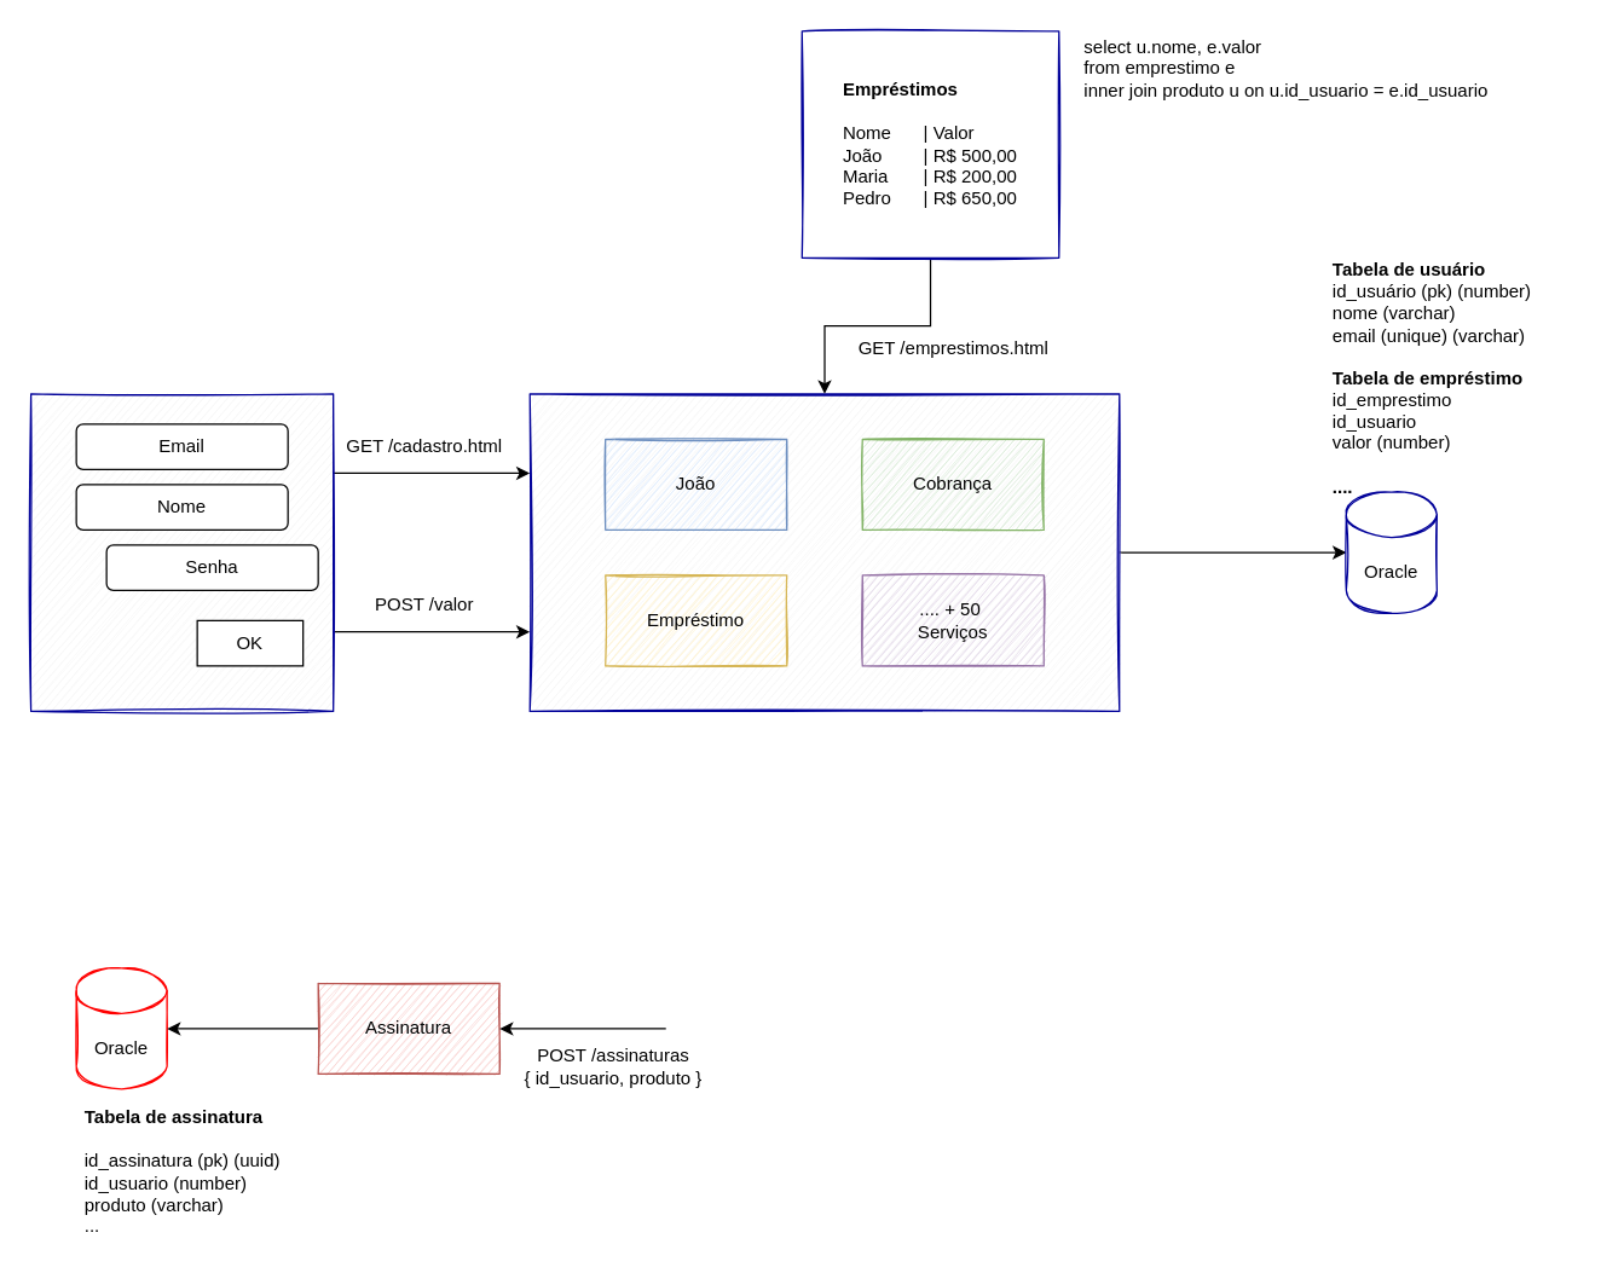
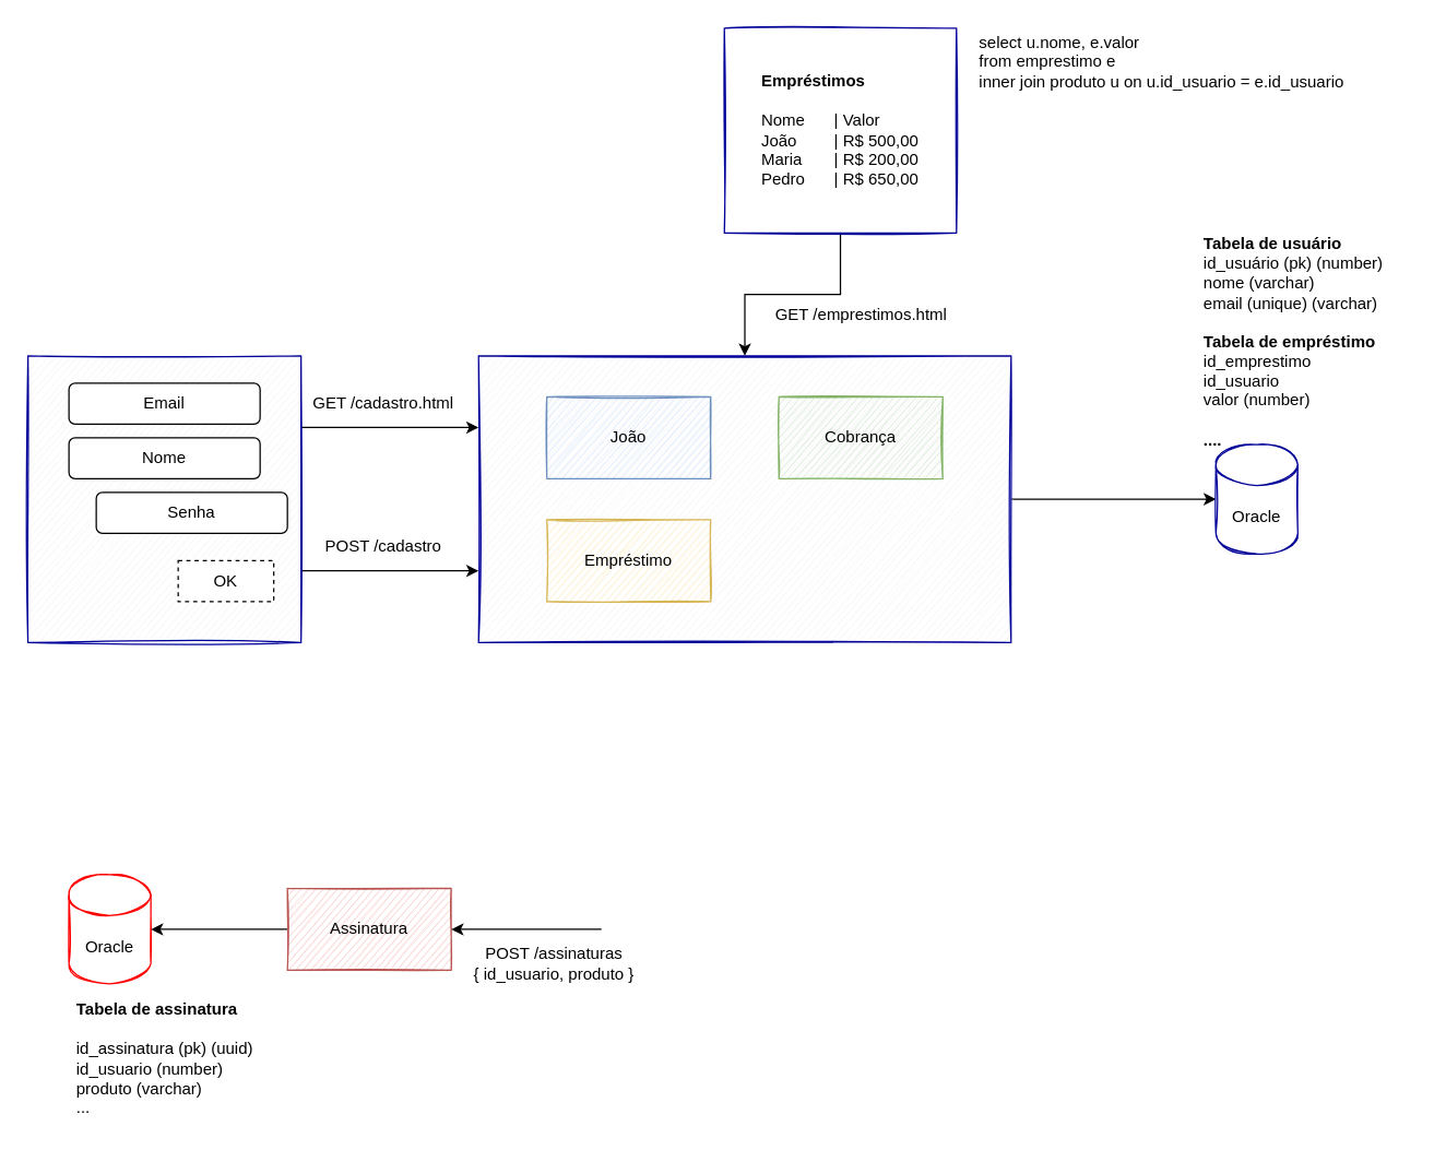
  <mxCell id="0" />
  <mxCell id="1" parent="0" />
  <mxCell id="2" style="edgeStyle=orthogonalEdgeStyle;rounded=0;orthogonalLoop=1;jettySize=auto;html=1;exitX=1;exitY=0.5;exitDx=0;exitDy=0;entryX=0;entryY=0.5;entryDx=0;entryDy=0;entryPerimeter=0;" parent="1" source="3" target="8" edge="1"><mxGeometry relative="1" as="geometry" /></mxCell>
  <mxCell id="3" value="" style="rounded=0;whiteSpace=wrap;html=1;fillColor=#f5f5f5;fontColor=#333333;strokeColor=#000099;shadow=0;sketch=1;" parent="1" vertex="1"><mxGeometry x="350" y="260" width="390" height="210" as="geometry" /></mxCell>
  <mxCell id="4" value="João" style="rounded=0;whiteSpace=wrap;html=1;sketch=1;fillColor=#dae8fc;strokeColor=#6c8ebf;" parent="1" vertex="1"><mxGeometry x="400" y="290" width="120" height="60" as="geometry" /></mxCell>
  <mxCell id="5" value="Cobrança" style="rounded=0;whiteSpace=wrap;html=1;sketch=1;fillColor=#d5e8d4;strokeColor=#82b366;" parent="1" vertex="1"><mxGeometry x="570" y="290" width="120" height="60" as="geometry" /></mxCell>
  <mxCell id="6" value="Empréstimo" style="rounded=0;whiteSpace=wrap;html=1;sketch=1;fillColor=#fff2cc;strokeColor=#d6b656;" parent="1" vertex="1"><mxGeometry x="400" y="380" width="120" height="60" as="geometry" /></mxCell>
- <mxCell id="7" value=".... + 50&amp;nbsp;&lt;br&gt;Serviços" style="rounded=0;whiteSpace=wrap;html=1;sketch=1;fillColor=#e1d5e7;strokeColor=#9673a6;" parent="1" vertex="1"><mxGeometry x="570" y="380" width="120" height="60" as="geometry" /></mxCell>
  <mxCell id="8" value="Oracle" style="shape=cylinder3;whiteSpace=wrap;html=1;boundedLbl=1;backgroundOutline=1;size=15;sketch=1;strokeColor=#000099;" parent="1" vertex="1"><mxGeometry x="890" y="325" width="60" height="80" as="geometry" /></mxCell>
  <mxCell id="9" value="&lt;div style=&quot;text-align: left&quot;&gt;&lt;span&gt;&lt;b&gt;Tabela de usuário&lt;/b&gt;&lt;/span&gt;&lt;/div&gt;&lt;div style=&quot;text-align: left&quot;&gt;&lt;span&gt;id_usuário (pk) (number)&lt;/span&gt;&lt;/div&gt;&lt;div style=&quot;text-align: left&quot;&gt;&lt;span&gt;nome (varchar)&lt;/span&gt;&lt;/div&gt;&lt;div style=&quot;text-align: left&quot;&gt;&lt;span&gt;email (unique) (varchar)&lt;/span&gt;&lt;/div&gt;&lt;div style=&quot;text-align: left&quot;&gt;&lt;span&gt;&lt;br&gt;&lt;/span&gt;&lt;/div&gt;&lt;div style=&quot;text-align: left&quot;&gt;&lt;span&gt;&lt;b&gt;Tabela de empréstimo&lt;/b&gt;&lt;/span&gt;&lt;/div&gt;&lt;div style=&quot;text-align: left&quot;&gt;&lt;span&gt;id_emprestimo&lt;/span&gt;&lt;/div&gt;&lt;div style=&quot;text-align: left&quot;&gt;&lt;span&gt;id_usuario&lt;/span&gt;&lt;/div&gt;&lt;div style=&quot;text-align: left&quot;&gt;&lt;span&gt;valor (number)&lt;/span&gt;&lt;/div&gt;&lt;div style=&quot;text-align: left&quot;&gt;&lt;span&gt;&lt;br&gt;&lt;/span&gt;&lt;/div&gt;&lt;div style=&quot;text-align: left&quot;&gt;&lt;span&gt;&lt;b&gt;....&lt;/b&gt;&lt;/span&gt;&lt;/div&gt;" style="text;html=1;strokeColor=none;fillColor=none;align=center;verticalAlign=middle;whiteSpace=wrap;rounded=0;" parent="1" vertex="1"><mxGeometry x="857" y="190" width="180" height="120" as="geometry" /></mxCell>
  <mxCell id="10" style="edgeStyle=orthogonalEdgeStyle;rounded=0;orthogonalLoop=1;jettySize=auto;html=1;exitX=1;exitY=0.25;exitDx=0;exitDy=0;entryX=0;entryY=0.25;entryDx=0;entryDy=0;" parent="1" source="12" target="3" edge="1"><mxGeometry relative="1" as="geometry" /></mxCell>
  <mxCell id="11" style="edgeStyle=orthogonalEdgeStyle;rounded=0;orthogonalLoop=1;jettySize=auto;html=1;exitX=1;exitY=0.75;exitDx=0;exitDy=0;entryX=0;entryY=0.75;entryDx=0;entryDy=0;" parent="1" source="12" target="3" edge="1"><mxGeometry relative="1" as="geometry" /></mxCell>
  <mxCell id="12" value="" style="rounded=0;whiteSpace=wrap;html=1;fillColor=#f5f5f5;strokeColor=#000099;fontColor=#333333;sketch=1;" parent="1" vertex="1"><mxGeometry x="20" y="260" width="200" height="210" as="geometry" /></mxCell>
  <mxCell id="13" value="Email" style="rounded=1;whiteSpace=wrap;html=1;align=center;" parent="1" vertex="1"><mxGeometry x="50" y="280" width="140" height="30" as="geometry" /></mxCell>
  <mxCell id="14" value="Nome" style="rounded=1;whiteSpace=wrap;html=1;align=center;" parent="1" vertex="1"><mxGeometry x="50" y="320" width="140" height="30" as="geometry" /></mxCell>
  <mxCell id="15" value="Senha" style="rounded=1;whiteSpace=wrap;html=1;align=center;" parent="1" vertex="1"><mxGeometry x="70" y="360" width="140" height="30" as="geometry" /></mxCell>
- <mxCell id="16" value="OK" style="rounded=0;whiteSpace=wrap;html=1;" parent="1" vertex="1"><mxGeometry x="130" y="410" width="70" height="30" as="geometry" /></mxCell>
+ <mxCell id="16" value="OK" style="rounded=0;whiteSpace=wrap;html=1;dashed=1;" parent="1" vertex="1"><mxGeometry x="130" y="410" width="70" height="30" as="geometry" /></mxCell>
  <mxCell id="17" value="GET /cadastro.html" style="text;html=1;align=center;verticalAlign=middle;resizable=0;points=[];autosize=1;strokeColor=none;fillColor=none;" parent="1" vertex="1"><mxGeometry x="220" y="285" width="120" height="20" as="geometry" /></mxCell>
- <mxCell id="18" value="POST /valor" style="text;html=1;align=center;verticalAlign=middle;resizable=0;points=[];autosize=1;strokeColor=none;fillColor=none;" parent="1" vertex="1"><mxGeometry x="230" y="390" width="100" height="20" as="geometry" /></mxCell>
+ <mxCell id="18" value="POST /cadastro" style="text;html=1;align=center;verticalAlign=middle;resizable=0;points=[];autosize=1;strokeColor=none;fillColor=none;" parent="1" vertex="1"><mxGeometry x="230" y="390" width="100" height="20" as="geometry" /></mxCell>
  <mxCell id="19" style="edgeStyle=orthogonalEdgeStyle;rounded=0;orthogonalLoop=1;jettySize=auto;html=1;exitX=0.5;exitY=1;exitDx=0;exitDy=0;entryX=0.5;entryY=0;entryDx=0;entryDy=0;" parent="1" source="20" target="3" edge="1"><mxGeometry relative="1" as="geometry" /></mxCell>
  <mxCell id="20" value="&lt;div style=&quot;text-align: left&quot;&gt;&lt;span&gt;&lt;b&gt;Empréstimos&lt;/b&gt;&lt;/span&gt;&lt;/div&gt;&lt;div style=&quot;text-align: left&quot;&gt;&lt;br&gt;&lt;/div&gt;&lt;div style=&quot;text-align: left&quot;&gt;&lt;span&gt;Nome&lt;/span&gt;&lt;span style=&quot;white-space: pre&quot;&gt;&#09;&lt;/span&gt;&lt;span&gt;| &lt;/span&gt;&lt;span&gt;V&lt;/span&gt;&lt;span&gt;alor&lt;/span&gt;&lt;/div&gt;&lt;div style=&quot;text-align: left&quot;&gt;&lt;span&gt;João &lt;span style=&quot;white-space: pre&quot;&gt;&#09;&lt;/span&gt;| R$ 500,00&lt;/span&gt;&lt;/div&gt;&lt;div style=&quot;text-align: left&quot;&gt;&lt;span&gt;Maria &lt;span style=&quot;white-space: pre&quot;&gt;&#09;&lt;/span&gt;| R$ 200,00&lt;/span&gt;&lt;/div&gt;&lt;div style=&quot;text-align: left&quot;&gt;&lt;span&gt;Pedro &lt;span style=&quot;white-space: pre&quot;&gt;&#09;&lt;/span&gt;| R$ 650,00&lt;/span&gt;&lt;/div&gt;" style="rounded=0;whiteSpace=wrap;html=1;shadow=0;sketch=1;strokeColor=#000099;" parent="1" vertex="1"><mxGeometry x="530" y="20" width="170" height="150" as="geometry" /></mxCell>
  <mxCell id="21" value="GET /emprestimos.html" style="text;html=1;align=center;verticalAlign=middle;resizable=0;points=[];autosize=1;strokeColor=none;fillColor=none;" parent="1" vertex="1"><mxGeometry x="560" y="220" width="140" height="20" as="geometry" /></mxCell>
  <mxCell id="22" value="&lt;div style=&quot;text-align: left&quot;&gt;&lt;span&gt;select u.nome, e.valor&lt;/span&gt;&lt;/div&gt;&lt;div style=&quot;text-align: left&quot;&gt;&lt;span&gt;from emprestimo e&amp;nbsp;&lt;/span&gt;&lt;/div&gt;&lt;div style=&quot;text-align: left&quot;&gt;&lt;span&gt;inner join produto u on u.id_usuario = e.id_usuario&lt;/span&gt;&lt;/div&gt;" style="text;html=1;align=center;verticalAlign=middle;resizable=0;points=[];autosize=1;strokeColor=none;fillColor=none;" parent="1" vertex="1"><mxGeometry x="710" y="20" width="280" height="50" as="geometry" /></mxCell>
  <mxCell id="23" value="Oracle" style="shape=cylinder3;whiteSpace=wrap;html=1;boundedLbl=1;backgroundOutline=1;size=15;sketch=1;strokeColor=#FF0000;" parent="1" vertex="1"><mxGeometry x="50" y="640" width="60" height="80" as="geometry" /></mxCell>
  <mxCell id="24" style="edgeStyle=orthogonalEdgeStyle;rounded=0;orthogonalLoop=1;jettySize=auto;html=1;exitX=0;exitY=0.5;exitDx=0;exitDy=0;entryX=1;entryY=0.5;entryDx=0;entryDy=0;entryPerimeter=0;" parent="1" source="25" target="23" edge="1"><mxGeometry relative="1" as="geometry" /></mxCell>
  <mxCell id="25" value="Assinatura" style="rounded=0;whiteSpace=wrap;html=1;sketch=1;fillColor=#f8cecc;strokeColor=#b85450;" parent="1" vertex="1"><mxGeometry y="650" width="120" height="60" as="geometry" x="210" /></mxCell>
  <mxCell id="26" value="" style="endArrow=classic;html=1;rounded=0;entryX=1;entryY=0.5;entryDx=0;entryDy=0;" parent="1" target="25" edge="1"><mxGeometry width="50" height="50" relative="1" as="geometry"><mxPoint x="440" y="680" as="sourcePoint" /><mxPoint x="340" y="550" as="targetPoint" /></mxGeometry></mxCell>
  <mxCell id="27" value="POST /assinaturas&lt;br&gt;{ id_usuario, produto }" style="text;html=1;align=center;verticalAlign=middle;resizable=0;points=[];autosize=1;strokeColor=none;fillColor=none;" parent="1" vertex="1"><mxGeometry x="340" y="690" width="130" height="30" as="geometry" /></mxCell>
  <mxCell id="28" value="&lt;div style=&quot;text-align: left&quot;&gt;&lt;span&gt;&lt;b&gt;Tabela de assinatura&lt;/b&gt;&lt;/span&gt;&lt;/div&gt;&lt;div style=&quot;text-align: left&quot;&gt;&lt;br&gt;&lt;/div&gt;&lt;div style=&quot;text-align: left&quot;&gt;&lt;span&gt;id_assinatura (pk) (uuid)&lt;/span&gt;&lt;/div&gt;&lt;div style=&quot;text-align: left&quot;&gt;&lt;span&gt;id_usuario (number)&lt;/span&gt;&lt;/div&gt;&lt;div style=&quot;text-align: left&quot;&gt;&lt;span&gt;produto (varchar)&lt;/span&gt;&lt;/div&gt;&lt;div style=&quot;text-align: left&quot;&gt;&lt;span&gt;...&lt;/span&gt;&lt;/div&gt;" style="text;html=1;align=center;verticalAlign=middle;resizable=0;points=[];autosize=1;strokeColor=none;fillColor=none;" parent="1" vertex="1"><mxGeometry x="50" y="730" width="140" height="90" as="geometry" /></mxCell>
